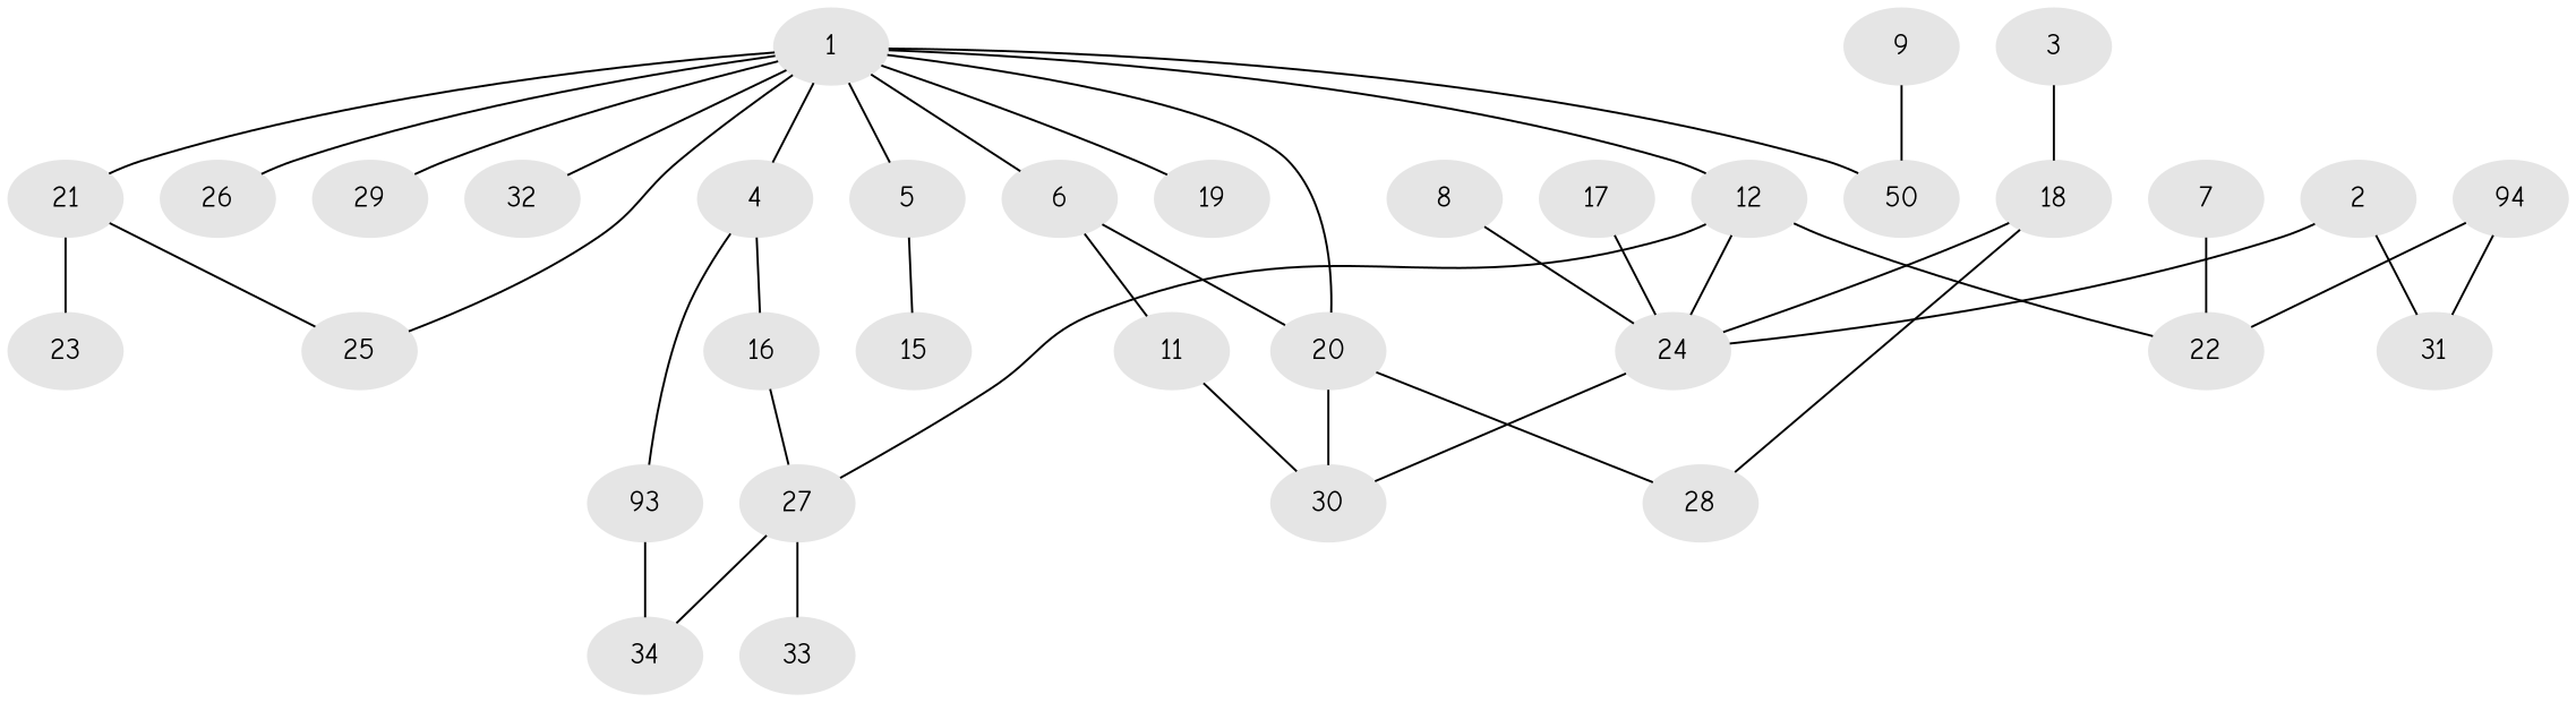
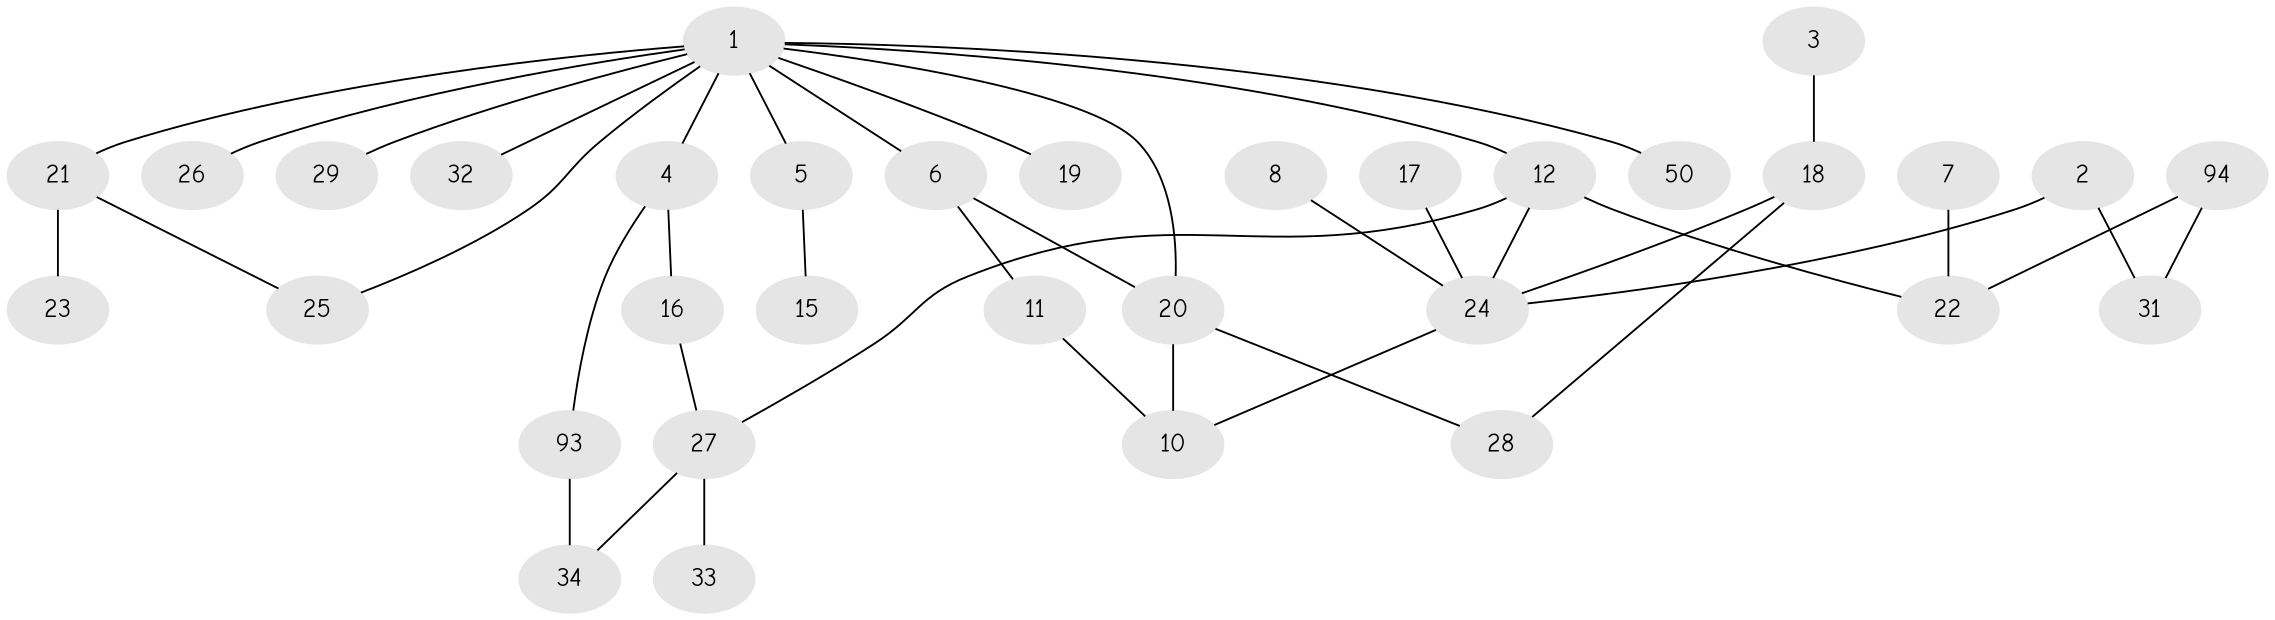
  graph {
    fontname="Comic Neue"
    node [color=gray90 fontname="Comic Neue" style=filled]
    edge [fontname="Comic Neue" weight=1.0]
    1
    4
    5
    6
    n5 [label=50]
    12
    19
    20
    21
    25
    26
    29
    32
    n14 [label=93]
    16
    15
    11
    24
    22
    27
-   30
+   30 [label=10]
    28
    23
    2
    31
    3
    18
    34
    7
    8
-   9
    33
    n33 [label=94]
    17
    1 -- 4
    1 -- 5
    1 -- 6
    1 -- n5
    1 -- 12
    1 -- 19
    1 -- 20
    1 -- 21
    1 -- 25
    1 -- 26
    1 -- 29
    1 -- 32
    4 -- n14
    4 -- 16
    5 -- 15
    6 -- 20
    6 -- 11
    12 -- 24
    12 -- 22
    12 -- 27
    20 -- 30
    20 -- 28
    21 -- 25
    21 -- 23
    n14 -- 34
    16 -- 27
    11 -- 30
    24 -- 30
    27 -- 34
    27 -- 33
    2 -- 24
    2 -- 31
    3 -- 18
    18 -- 24
    18 -- 28
    7 -- 22
    8 -- 24
-   9 -- n5
    n33 -- 22
    n33 -- 31
    17 -- 24
  }
